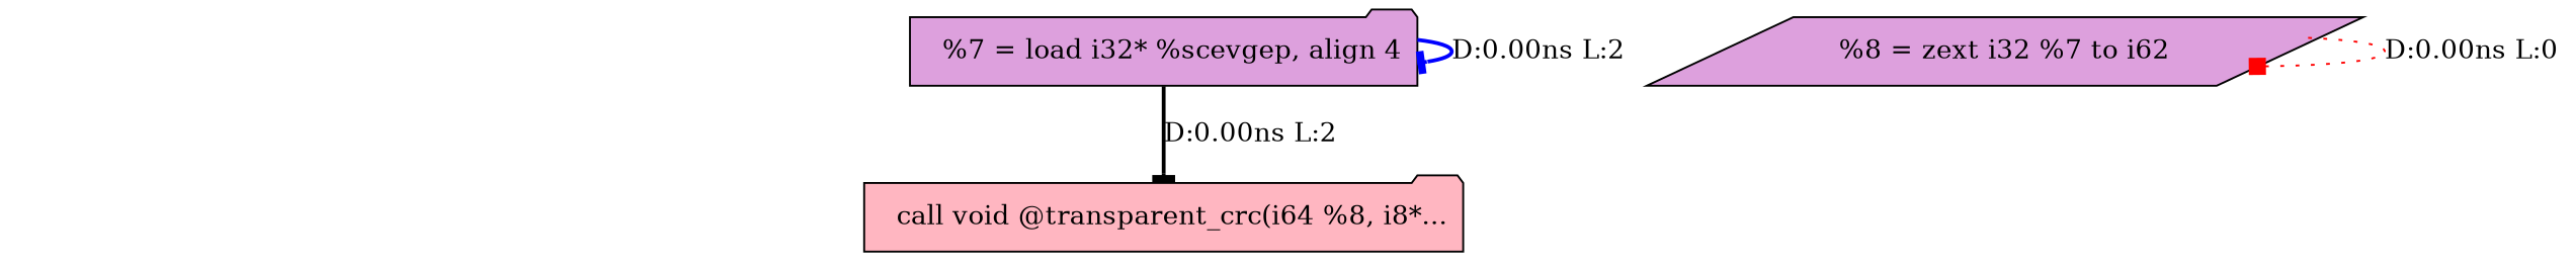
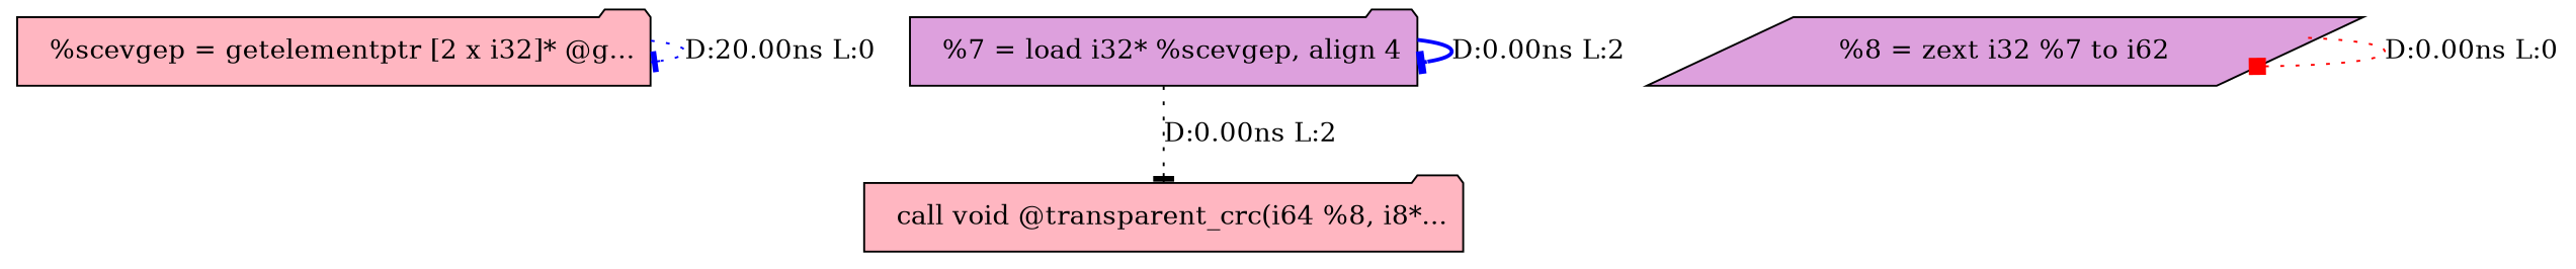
  digraph {
    node [fillcolor=lightpink shape=folder style=filled]
    edge [arrowhead=tee color=blue style=dotted]
+   n1 [label="  %scevgep = getelementptr [2 x i32]* @g..."]
    n2 [fillcolor=plum label="  %7 = load i32* %scevgep, align 4"]
    n3 [label="  call void @transparent_crc(i64 %8, i8*..."]
    n4 [fillcolor=plum label="%8 = zext i32 %7 to i62" shape=parallelogram]
+   n1 -> n1 [label="D:20.00ns L:0"]
    n2 -> n2 [label="D:0.00ns L:2" style=bold]
-   n2 -> n3 [color=black label="D:0.00ns L:2" style=bold]
+   n2 -> n3 [color=black label="D:0.00ns L:2"]
    n4 -> n4 [arrowhead=box color=red label="D:0.00ns L:0"]
  }
